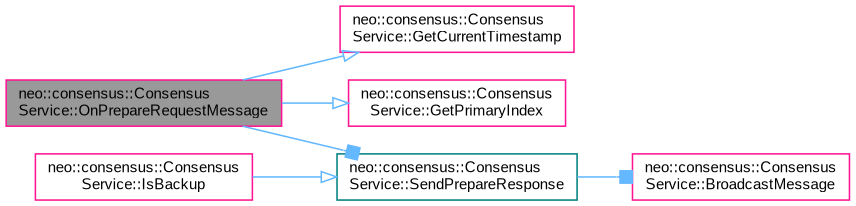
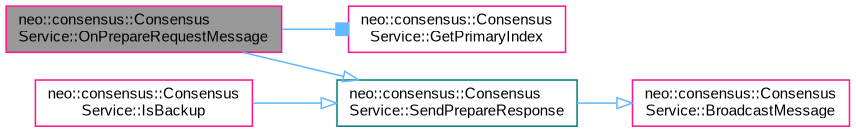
  digraph {
    fontname="Liberation Sans"
    rankdir=LR
    node [color=deeppink fillcolor=white fontname="Liberation Sans" fontsize=10 shape=box style=filled]
    edge [arrowhead=box color=steelblue1 fontname="Liberation Sans" fontsize=10 labelfontname=Helvetica labelfontsize=10 style=solid]
    n1 [fillcolor=grey60 fontcolor=black height=0.2 label="neo::consensus::Consensus\lService::OnPrepareRequestMessage" width=0.4]
-   n2 [height=0.2 label="neo::consensus::Consensus\lService::GetCurrentTimestamp" width=0.4]
    n3 [height=0.2 label="neo::consensus::Consensus\lService::GetPrimaryIndex" width=0.4]
    n4 [color=teal height=0.2 label="neo::consensus::Consensus\lService::SendPrepareResponse" width=0.4]
    n5 [height=0.2 label="neo::consensus::Consensus\lService::BroadcastMessage" width=0.4]
    n6 [height=0.2 label="neo::consensus::Consensus\lService::IsBackup" width=0.4]
-   n1 -> n2 [arrowhead=onormal]
-   n1 -> n3 [arrowhead=onormal]
-   n1 -> n4
-   n4 -> n5
+   n1 -> n3
+   n1 -> n4 [arrowhead=onormal]
+   n4 -> n5 [arrowhead=onormal]
    n6 -> n4 [arrowhead=onormal]
  }
